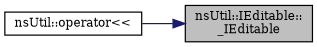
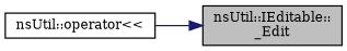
  digraph {
    rankdir=RL
    fontname="DejaVu Serif"
    node [color=black fontname="DejaVu Serif" fontsize=10 shape=record style=filled]
-   n1 [fillcolor=grey75 fontcolor=black height=0.2 label="nsUtil::IEditable::\l_IEditable" width=0.4]
+   n1 [fillcolor=grey75 fontcolor=black height=0.2 label="nsUtil::IEditable::\l_Edit" width=0.4]
    n2 [fillcolor=white height=0.2 label="nsUtil::operator\<\<" width=0.4]
    n1 -> n2 [color=midnightblue dir=back fontname="DejaVu Serif" fontsize=10 labelfontname=Helvetica labelfontsize=10 style=solid]
  }
